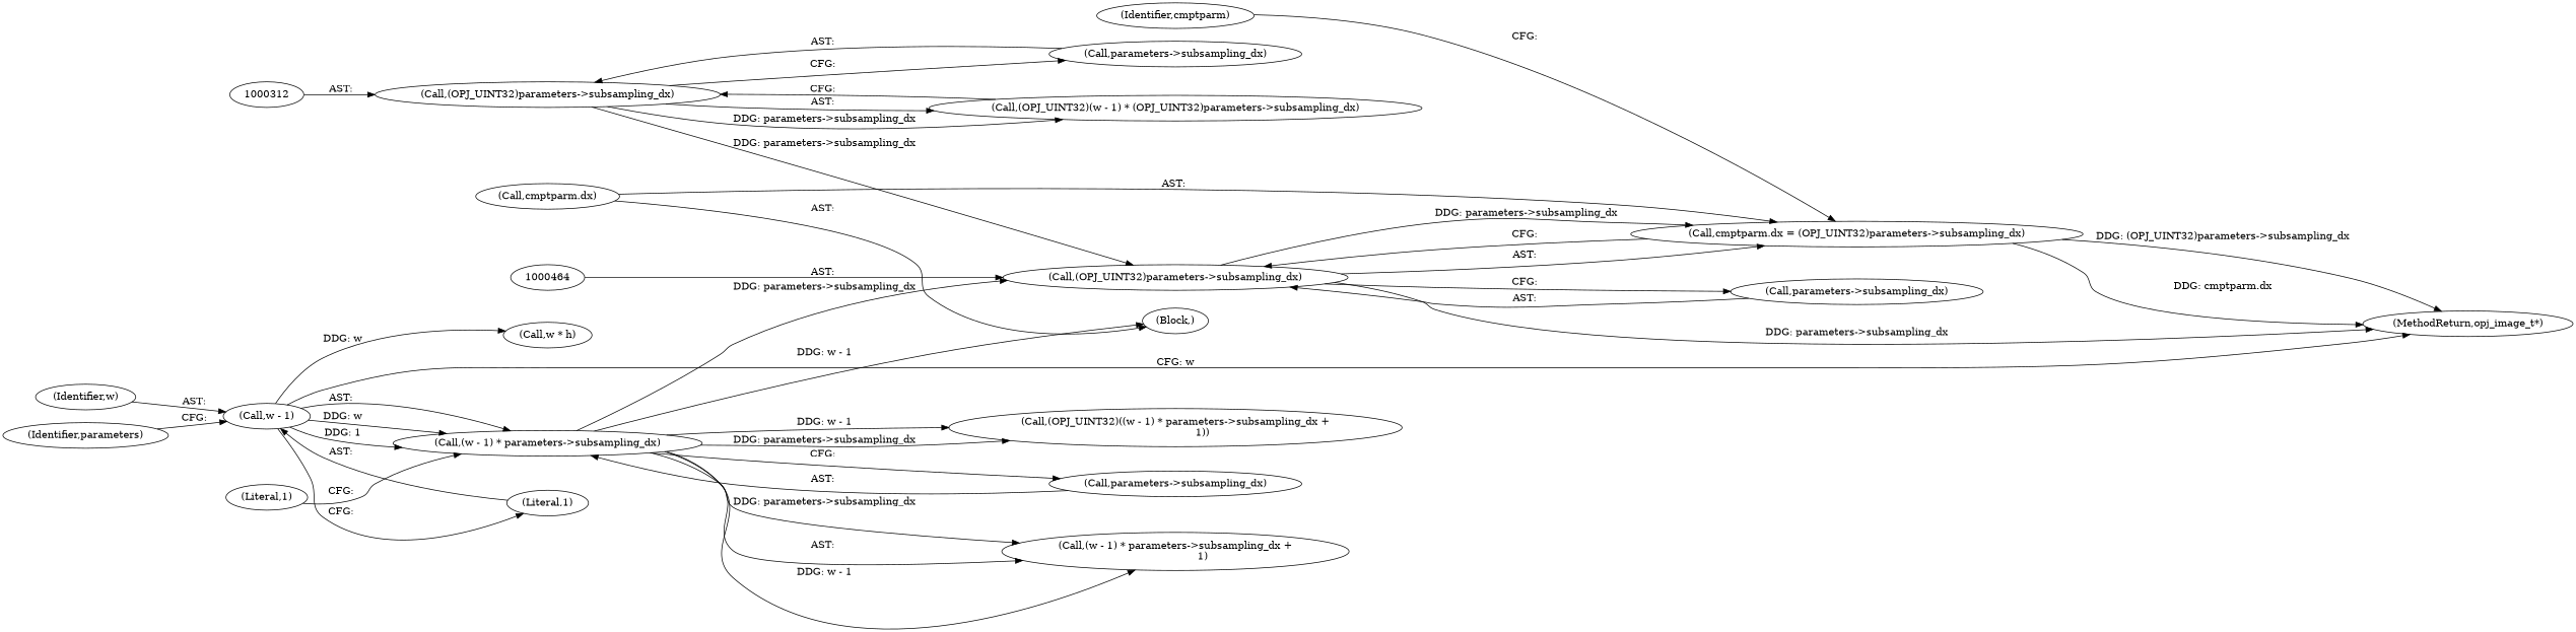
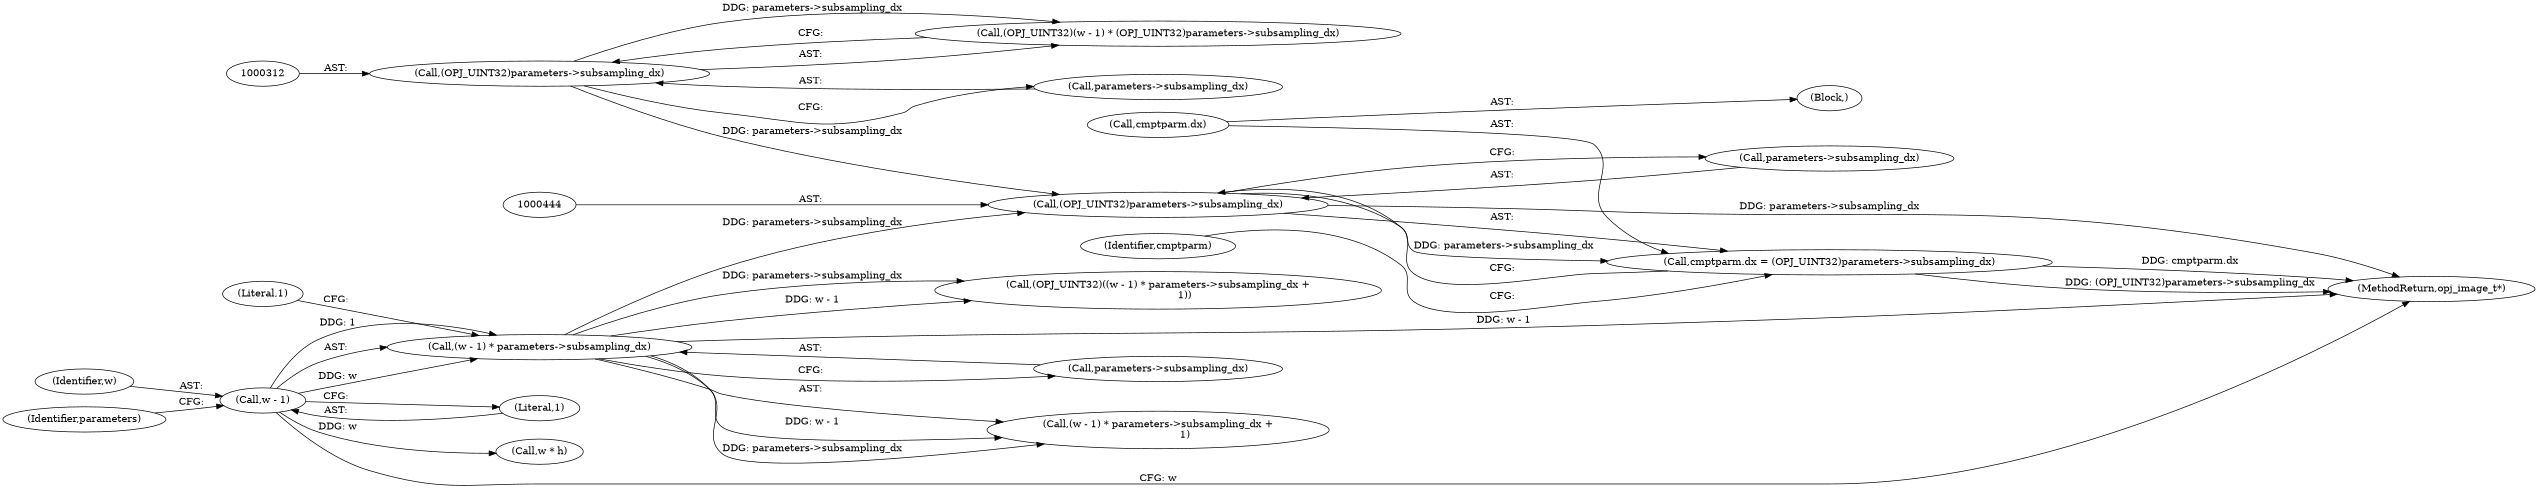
  digraph {
    rankdir=LR
    n1 [label="(Call,(OPJ_UINT32)parameters->subsampling_dx)"]
    n2 [label="(Call,cmptparm.dx = (OPJ_UINT32)parameters->subsampling_dx)"]
    n3 [label="(Call,parameters->subsampling_dx)"]
    n4 [label="(MethodReturn,opj_image_t*)"]
    n5 [label="(Call,(w - 1) * parameters->subsampling_dx)"]
    n6 [label="(Call,parameters->subsampling_dx)"]
    n7 [label="(Call,(w - 1) * parameters->subsampling_dx +\n                 1)"]
    n8 [label="(Call,(OPJ_UINT32)((w - 1) * parameters->subsampling_dx +\n                 1))"]
    n9 [label="(Call,w - 1)"]
    n10 [label="(Literal,1)"]
    n11 [label="(Call,w * h)"]
    n12 [label="(Call,(OPJ_UINT32)parameters->subsampling_dx)"]
    n13 [label="(Call,(OPJ_UINT32)(w - 1) * (OPJ_UINT32)parameters->subsampling_dx)"]
    n14 [label="(Call,parameters->subsampling_dx)"]
    n15 [label="(Block,)"]
    n16 [label="(Identifier,w)"]
    n17 [label="(Identifier,parameters)"]
    n18 [label="(Identifier,cmptparm)"]
    n19 [label="(Literal,1)"]
    n20 [label="(Call,cmptparm.dx)"]
-   1000444 [label=1000464]
+   1000444
    1000312
    n1 -> n2 [label="AST: "]
    n1 -> n2 [label="DDG: parameters->subsampling_dx"]
    n1 -> n3 [label="CFG: "]
    n1 -> n4 [label="DDG: parameters->subsampling_dx"]
    n2 -> n1 [label="CFG: "]
    n2 -> n4 [label="DDG: (OPJ_UINT32)parameters->subsampling_dx"]
    n2 -> n4 [label="DDG: cmptparm.dx"]
    n3 -> n1 [label="AST: "]
    n5 -> n1 [label="DDG: parameters->subsampling_dx"]
-   n5 -> n15 [label="DDG: w - 1"]
+   n5 -> n4 [label="DDG: w - 1"]
    n5 -> n6 [label="CFG: "]
    n5 -> n7 [label="AST: "]
    n5 -> n7 [label="DDG: w - 1"]
    n5 -> n7 [label="DDG: parameters->subsampling_dx"]
    n5 -> n8 [label="DDG: w - 1"]
    n5 -> n8 [label="DDG: parameters->subsampling_dx"]
    n6 -> n5 [label="AST: "]
    n9 -> n4 [label="CFG: w"]
    n9 -> n5 [label="AST: "]
    n9 -> n5 [label="DDG: w"]
    n9 -> n5 [label="DDG: 1"]
    n9 -> n10 [label="CFG: "]
    n9 -> n11 [label="DDG: w"]
    n10 -> n9 [label="AST: "]
    n12 -> n1 [label="DDG: parameters->subsampling_dx"]
    n12 -> n13 [label="AST: "]
    n12 -> n13 [label="DDG: parameters->subsampling_dx"]
    n12 -> n14 [label="CFG: "]
    n13 -> n12 [label="CFG: "]
    n14 -> n12 [label="AST: "]
    n16 -> n9 [label="AST: "]
    n17 -> n9 [label="CFG: "]
    n18 -> n2 [label="CFG: "]
    n19 -> n5 [label="CFG: "]
    n20 -> n2 [label="AST: "]
    n20 -> n15 [label="AST: "]
    1000444 -> n1 [label="AST: "]
    1000312 -> n12 [label="AST: "]
  }
